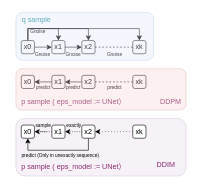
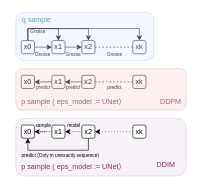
  <mxCell id="0" />
  <mxCell id="1" parent="0" />
  <mxCell id="2" value="" style="rounded=1;whiteSpace=wrap;html=1;fillColor=#e1d5e7;strokeColor=#9673a6;opacity=30;" vertex="1" parent="1"><mxGeometry x="26" y="197" width="284" height="96" as="geometry" /></mxCell>
  <mxCell id="3" style="edgeStyle=orthogonalEdgeStyle;rounded=0;orthogonalLoop=1;jettySize=auto;html=1;exitX=1;exitY=0.5;exitDx=0;exitDy=0;entryX=0;entryY=0.5;entryDx=0;entryDy=0;" edge="1" parent="1" source="7" target="9"><mxGeometry relative="1" as="geometry" /></mxCell>
  <mxCell id="4" style="edgeStyle=orthogonalEdgeStyle;rounded=0;orthogonalLoop=1;jettySize=auto;html=1;exitX=0.5;exitY=0;exitDx=0;exitDy=0;entryX=0.5;entryY=0;entryDx=0;entryDy=0;" edge="1" parent="1" source="7" target="9"><mxGeometry relative="1" as="geometry" /></mxCell>
  <mxCell id="5" style="edgeStyle=orthogonalEdgeStyle;rounded=0;orthogonalLoop=1;jettySize=auto;html=1;exitX=0.5;exitY=0;exitDx=0;exitDy=0;entryX=0.5;entryY=0;entryDx=0;entryDy=0;" edge="1" parent="1" source="7" target="10"><mxGeometry relative="1" as="geometry" /></mxCell>
  <mxCell id="6" style="edgeStyle=orthogonalEdgeStyle;rounded=0;orthogonalLoop=1;jettySize=auto;html=1;exitX=0.5;exitY=0;exitDx=0;exitDy=0;entryX=0.5;entryY=0;entryDx=0;entryDy=0;" edge="1" parent="1" source="7" target="11"><mxGeometry relative="1" as="geometry" /></mxCell>
  <mxCell id="7" value="x0" style="rounded=1;whiteSpace=wrap;html=1;" vertex="1" parent="1"><mxGeometry x="35" y="67" width="22" height="22" as="geometry" /></mxCell>
  <mxCell id="8" style="edgeStyle=orthogonalEdgeStyle;rounded=0;orthogonalLoop=1;jettySize=auto;html=1;exitX=1;exitY=0.5;exitDx=0;exitDy=0;entryX=0;entryY=0.5;entryDx=0;entryDy=0;" edge="1" parent="1" source="9" target="10"><mxGeometry relative="1" as="geometry" /></mxCell>
  <mxCell id="9" value="x1" style="rounded=1;whiteSpace=wrap;html=1;" vertex="1" parent="1"><mxGeometry x="86" y="67" width="22" height="22" as="geometry" /></mxCell>
  <mxCell id="10" value="x2" style="rounded=1;whiteSpace=wrap;html=1;" vertex="1" parent="1"><mxGeometry x="136" y="67" width="22" height="22" as="geometry" /></mxCell>
  <mxCell id="11" value="xk" style="rounded=1;whiteSpace=wrap;html=1;" vertex="1" parent="1"><mxGeometry x="221" y="67" width="22" height="22" as="geometry" /></mxCell>
  <mxCell id="12" value="" style="endArrow=none;dashed=1;html=1;rounded=0;entryX=0;entryY=0.5;entryDx=0;entryDy=0;exitX=1;exitY=0.5;exitDx=0;exitDy=0;" edge="1" parent="1" source="10" target="11"><mxGeometry width="50" height="50" relative="1" as="geometry"><mxPoint x="109" y="157" as="sourcePoint" /><mxPoint x="159" y="107" as="targetPoint" /></mxGeometry></mxCell>
  <mxCell id="13" value="&lt;font style=&quot;color: rgb(44, 142, 158);&quot;&gt;q sample&lt;/font&gt;" style="text;html=1;align=center;verticalAlign=middle;resizable=0;points=[];autosize=1;strokeColor=none;fillColor=none;" vertex="1" parent="1"><mxGeometry x="26" y="20" width="67" height="26" as="geometry" /></mxCell>
  <mxCell id="14" value="xk" style="rounded=1;whiteSpace=wrap;html=1;" vertex="1" parent="1"><mxGeometry x="221" y="125" width="22" height="22" as="geometry" /></mxCell>
  <mxCell id="15" value="x0" style="rounded=1;whiteSpace=wrap;html=1;" vertex="1" parent="1"><mxGeometry x="35" y="125" width="22" height="22" as="geometry" /></mxCell>
  <mxCell id="16" style="edgeStyle=orthogonalEdgeStyle;rounded=0;orthogonalLoop=1;jettySize=auto;html=1;exitX=0;exitY=0.5;exitDx=0;exitDy=0;entryX=1;entryY=0.5;entryDx=0;entryDy=0;" edge="1" parent="1" source="17" target="15"><mxGeometry relative="1" as="geometry" /></mxCell>
  <mxCell id="17" value="x1" style="rounded=1;whiteSpace=wrap;html=1;" vertex="1" parent="1"><mxGeometry x="86" y="125" width="22" height="22" as="geometry" /></mxCell>
  <mxCell id="18" style="edgeStyle=orthogonalEdgeStyle;rounded=0;orthogonalLoop=1;jettySize=auto;html=1;exitX=0;exitY=0.5;exitDx=0;exitDy=0;entryX=1;entryY=0.5;entryDx=0;entryDy=0;" edge="1" parent="1" source="19" target="17"><mxGeometry relative="1" as="geometry" /></mxCell>
  <mxCell id="19" value="x2" style="rounded=1;whiteSpace=wrap;html=1;" vertex="1" parent="1"><mxGeometry x="136" y="125" width="22" height="22" as="geometry" /></mxCell>
  <mxCell id="20" value="" style="endArrow=none;dashed=1;html=1;rounded=0;entryX=0;entryY=0.5;entryDx=0;entryDy=0;exitX=1;exitY=0.5;exitDx=0;exitDy=0;" edge="1" parent="1" source="19" target="14"><mxGeometry width="50" height="50" relative="1" as="geometry"><mxPoint x="158" y="168" as="sourcePoint" /><mxPoint x="221" y="168" as="targetPoint" /></mxGeometry></mxCell>
  <mxCell id="21" value="&lt;font style=&quot;&quot;&gt;p sample ( eps_model := UNet）&lt;/font&gt;" style="text;html=1;align=center;verticalAlign=middle;resizable=0;points=[];autosize=1;strokeColor=none;fillColor=none;fontColor=#8A296D;" vertex="1" parent="1"><mxGeometry x="26" y="156" width="192" height="26" as="geometry" /></mxCell>
  <mxCell id="22" value="predict" style="text;html=1;align=center;verticalAlign=middle;whiteSpace=wrap;rounded=0;fontSize=8;" vertex="1" parent="1"><mxGeometry x="42" y="131" width="60" height="30" as="geometry" /></mxCell>
  <mxCell id="23" value="predict" style="text;html=1;align=center;verticalAlign=middle;whiteSpace=wrap;rounded=0;fontSize=8;" vertex="1" parent="1"><mxGeometry x="92" y="131" width="60" height="30" as="geometry" /></mxCell>
  <mxCell id="24" value="predict" style="text;html=1;align=center;verticalAlign=middle;whiteSpace=wrap;rounded=0;fontSize=8;" vertex="1" parent="1"><mxGeometry x="161" y="131" width="60" height="30" as="geometry" /></mxCell>
  <mxCell id="25" value="Gnoise" style="text;html=1;align=center;verticalAlign=middle;whiteSpace=wrap;rounded=0;fontSize=8;" vertex="1" parent="1"><mxGeometry x="41" y="75" width="60" height="30" as="geometry" /></mxCell>
  <mxCell id="26" value="Gnoise" style="text;html=1;align=center;verticalAlign=middle;whiteSpace=wrap;rounded=0;fontSize=8;" vertex="1" parent="1"><mxGeometry x="92" y="75" width="60" height="30" as="geometry" /></mxCell>
  <mxCell id="27" value="Gnoise" style="text;html=1;align=center;verticalAlign=middle;whiteSpace=wrap;rounded=0;fontSize=8;" vertex="1" parent="1"><mxGeometry x="161" y="75" width="60" height="30" as="geometry" /></mxCell>
  <mxCell id="28" value="&lt;font style=&quot;&quot;&gt;DDPM&lt;/font&gt;" style="text;html=1;align=center;verticalAlign=middle;resizable=0;points=[];autosize=1;strokeColor=none;fillColor=none;fontColor=#8A296D;" vertex="1" parent="1"><mxGeometry x="257" y="156" width="53" height="26" as="geometry" /></mxCell>
  <mxCell id="29" style="edgeStyle=orthogonalEdgeStyle;rounded=0;orthogonalLoop=1;jettySize=auto;html=1;exitX=0;exitY=0.5;exitDx=0;exitDy=0;entryX=1;entryY=0.5;entryDx=0;entryDy=0;dashed=1;dashPattern=1 4;" edge="1" parent="1" source="30" target="36"><mxGeometry relative="1" as="geometry" /></mxCell>
  <mxCell id="30" value="xk" style="rounded=1;whiteSpace=wrap;html=1;" vertex="1" parent="1"><mxGeometry x="221" y="208" width="22" height="22" as="geometry" /></mxCell>
  <mxCell id="31" value="x0" style="rounded=1;whiteSpace=wrap;html=1;" vertex="1" parent="1"><mxGeometry x="35" y="208" width="22" height="22" as="geometry" /></mxCell>
  <mxCell id="32" style="edgeStyle=orthogonalEdgeStyle;rounded=0;orthogonalLoop=1;jettySize=auto;html=1;exitX=0;exitY=0.5;exitDx=0;exitDy=0;dashed=1;dashPattern=1 2;strokeWidth=1;" edge="1" parent="1" source="33" target="31"><mxGeometry relative="1" as="geometry" /></mxCell>
  <mxCell id="33" value="x1" style="rounded=1;whiteSpace=wrap;html=1;" vertex="1" parent="1"><mxGeometry x="86" y="208" width="22" height="22" as="geometry" /></mxCell>
  <mxCell id="34" style="edgeStyle=orthogonalEdgeStyle;rounded=0;orthogonalLoop=1;jettySize=auto;html=1;exitX=0;exitY=0.5;exitDx=0;exitDy=0;entryX=1;entryY=0.5;entryDx=0;entryDy=0;dashed=1;dashPattern=1 2;" edge="1" parent="1" source="36" target="33"><mxGeometry relative="1" as="geometry" /></mxCell>
  <mxCell id="35" style="edgeStyle=orthogonalEdgeStyle;rounded=0;orthogonalLoop=1;jettySize=auto;html=1;exitX=0.5;exitY=1;exitDx=0;exitDy=0;entryX=0.5;entryY=1;entryDx=0;entryDy=0;" edge="1" parent="1" source="36" target="31"><mxGeometry relative="1" as="geometry" /></mxCell>
  <mxCell id="36" value="x2" style="rounded=1;whiteSpace=wrap;html=1;" vertex="1" parent="1"><mxGeometry x="136" y="208" width="22" height="22" as="geometry" /></mxCell>
  <mxCell id="37" value="&lt;font style=&quot;&quot;&gt;p sample ( eps_model := UNet）&lt;/font&gt;" style="text;html=1;align=center;verticalAlign=middle;resizable=0;points=[];autosize=1;strokeColor=none;fillColor=none;fontColor=#8A296D;" vertex="1" parent="1"><mxGeometry x="26" y="265" width="192" height="26" as="geometry" /></mxCell>
  <mxCell id="38" value="predict (Only in unexactly sequence)" style="text;html=1;align=center;verticalAlign=middle;whiteSpace=wrap;rounded=0;fontSize=8;" vertex="1" parent="1"><mxGeometry x="20" y="243" width="161" height="30" as="geometry" /></mxCell>
  <mxCell id="39" value="&lt;font style=&quot;&quot;&gt;DDIM&lt;/font&gt;" style="text;html=1;align=center;verticalAlign=middle;resizable=0;points=[];autosize=1;strokeColor=none;fillColor=none;fontColor=#8A296D;" vertex="1" parent="1"><mxGeometry x="251" y="262" width="49" height="26" as="geometry" /></mxCell>
- <mxCell id="40" value="exactly" style="text;html=1;align=center;verticalAlign=middle;whiteSpace=wrap;rounded=0;fontSize=8;" vertex="1" parent="1"><mxGeometry x="93" y="193" width="60" height="30" as="geometry" /></mxCell>
+ <mxCell id="40" value="model" style="text;html=1;align=center;verticalAlign=middle;whiteSpace=wrap;rounded=0;fontSize=8;" vertex="1" parent="1"><mxGeometry x="93" y="193" width="60" height="30" as="geometry" /></mxCell>
  <mxCell id="41" value="" style="rounded=1;whiteSpace=wrap;html=1;fillColor=#f8cecc;strokeColor=#b85450;opacity=30;" vertex="1" parent="1"><mxGeometry x="26" y="114" width="284" height="69" as="geometry" /></mxCell>
  <mxCell id="42" value="sample" style="text;html=1;align=center;verticalAlign=middle;whiteSpace=wrap;rounded=0;fontSize=8;" vertex="1" parent="1"><mxGeometry x="42" y="193" width="60" height="30" as="geometry" /></mxCell>
  <mxCell id="43" value="Gnoise" style="text;html=1;align=center;verticalAlign=middle;whiteSpace=wrap;rounded=0;fontSize=8;" vertex="1" parent="1"><mxGeometry x="33" y="37" width="60" height="30" as="geometry" /></mxCell>
  <mxCell id="44" value="" style="rounded=1;whiteSpace=wrap;html=1;fillColor=#dae8fc;strokeColor=#6c8ebf;opacity=30;" vertex="1" parent="1"><mxGeometry x="26" y="20" width="230" height="80" as="geometry" /></mxCell>
